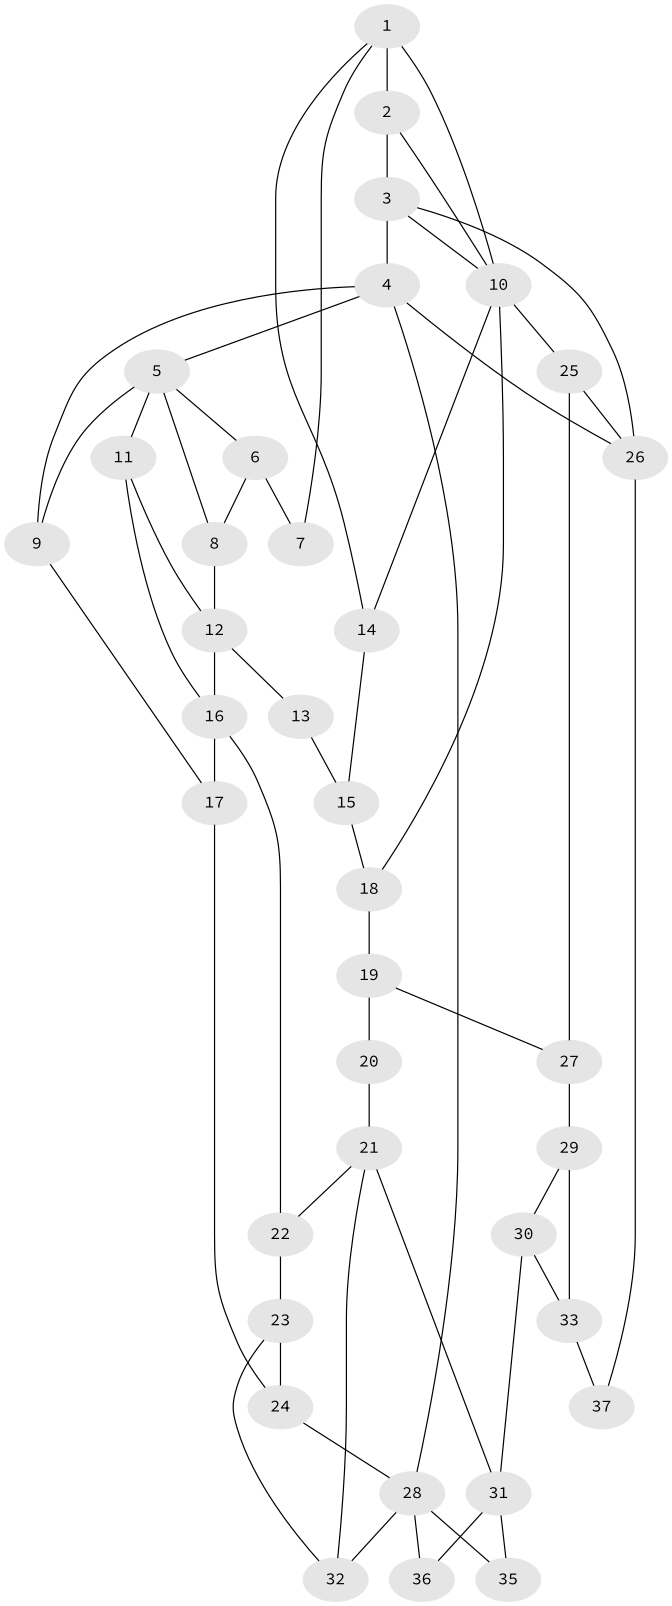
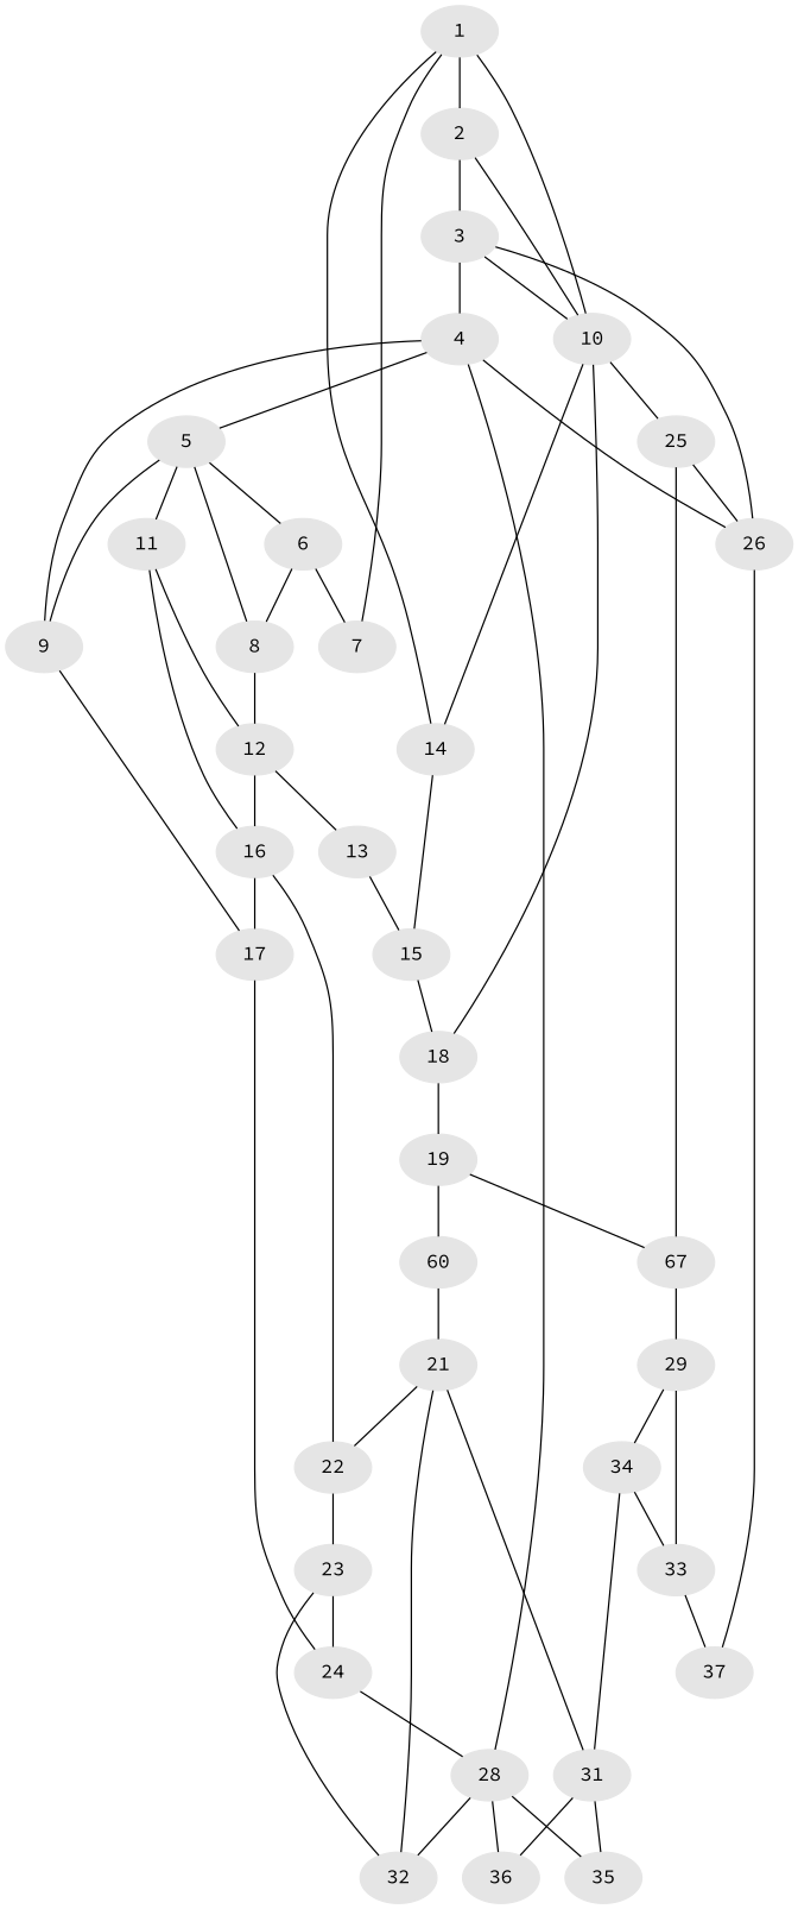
  graph {
    fontname="Source Code Pro"
    node [color=gray90 fontname="Source Code Pro" style=filled]
    edge [fontname="Source Code Pro" weight=1.0]
    1
    2
    7
    10
    14
    3
    18
    25
    15
    4
    26
    5
    9
    28
    37
    6
    8
    11
    17
    32
    35
    36
    12
    16
    13
    24
    19
-   27
+   27 [label=67]
    22
    23
-   20
+   20 [label=60]
    21
    29
-   30
+   30 [label=34]
    33
    31
    1 -- 2 [weight=2.0]
    1 -- 7 [weight=2.0]
    1 -- 10 [weight=2.0]
    1 -- 14
    2 -- 10 [weight=2.0]
    2 -- 3 [weight=2.0]
    10 -- 14
    10 -- 18
    10 -- 25 [weight=2.0]
    14 -- 15 [weight=2.0]
    3 -- 10
    3 -- 4
    3 -- 26
    18 -- 19 [weight=2.0]
    25 -- 26 [weight=2.0]
    25 -- 27 [weight=2.0]
    15 -- 18 [weight=2.0]
    4 -- 26
    4 -- 5
    4 -- 9
    4 -- 28 [weight=2.0]
    26 -- 37 [weight=2.0]
    5 -- 9
    5 -- 6
    5 -- 8
    5 -- 11 [weight=2.0]
    9 -- 17 [weight=2.0]
    28 -- 32
    28 -- 35
    28 -- 36
    6 -- 7
    6 -- 8
    8 -- 12 [weight=2.0]
    11 -- 12
    11 -- 16
    17 -- 24 [weight=2.0]
    12 -- 16
    12 -- 13 [weight=2.0]
    16 -- 17
    16 -- 22
    13 -- 15 [weight=2.0]
    24 -- 28 [weight=2.0]
    19 -- 27
    19 -- 20 [weight=2.0]
    27 -- 29
    22 -- 23 [weight=2.0]
    23 -- 32
    23 -- 24 [weight=2.0]
    20 -- 21
    21 -- 32
    21 -- 22
    21 -- 31 [weight=2.0]
    29 -- 30
    29 -- 33
    30 -- 33
    30 -- 31
    33 -- 37 [weight=2.0]
    31 -- 35
    31 -- 36 [weight=2.0]
  }
